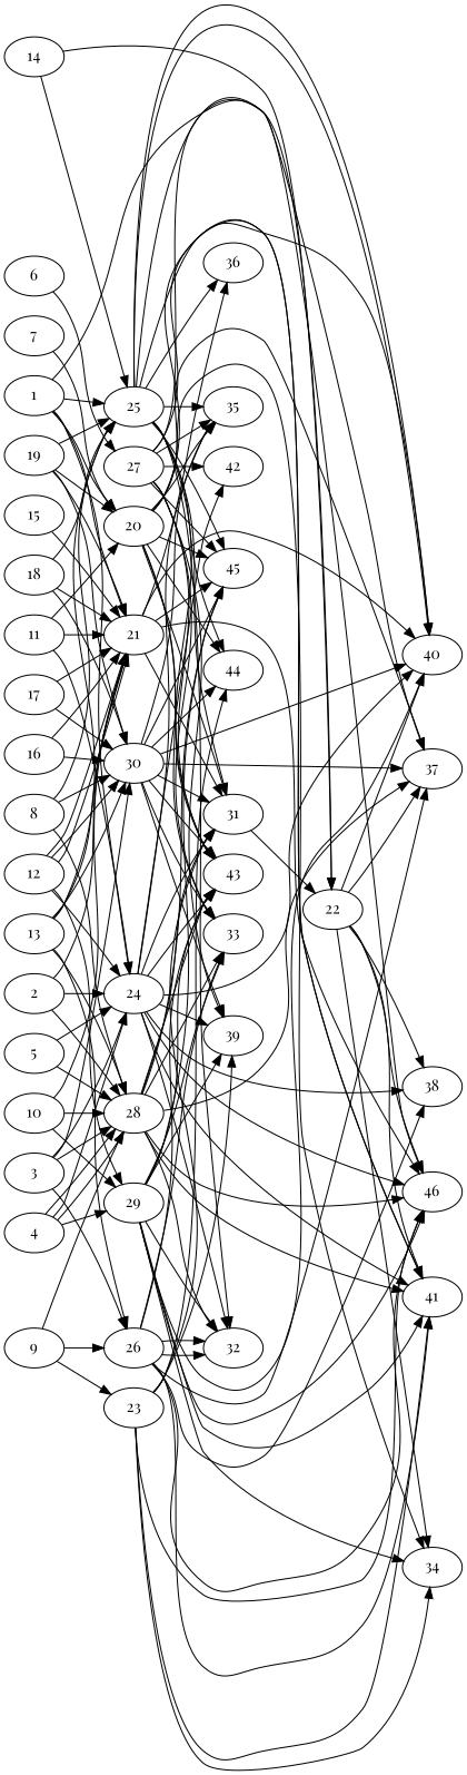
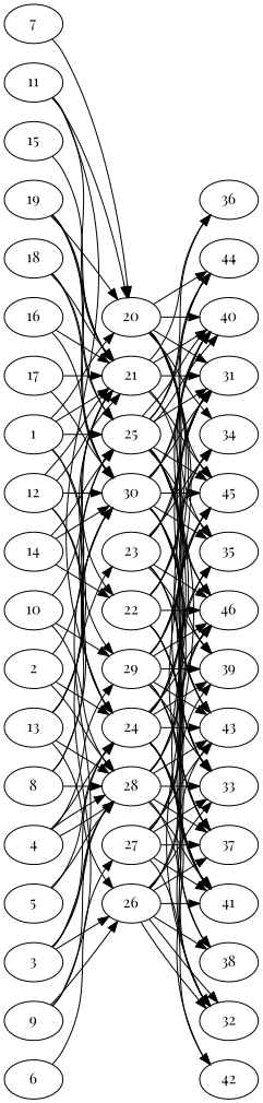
  digraph {
    fontname="Playfair Display"
    rankdir=LR
    node [alpha=0.09 fontname="Playfair Display"]
    edge [fontname="Playfair Display"]
    1 [alpha=0.18 expect_size=9531083817995506548736]
    20 [alpha=0.08 expect_size=74793671549043867648]
    21 [alpha=0.18 expect_size=17230209390870704160768]
    22 [alpha=0.12 expect_size=6204827662478616576]
    24 [alpha=0.01 expect_size=9291060619615352832]
    25 [alpha=0.04 expect_size=587508105382723584000]
    31 [alpha=0.05 expect_size=2957541831655416832]
    33 [alpha=0.07 expect_size=16357802606374874]
    34 [alpha=0.05 expect_size=12056400903236394942464]
    35 [alpha=0.07 expect_size=336722905694231616]
    37 [alpha=0.03 expect_size=4089595138892168691712]
    40 [alpha=0.01 expect_size=173273363736128064]
    43 [alpha=0.02 expect_size=139422193275633664000]
    44 [alpha=0.02 expect_size=2943227855340130304]
    45 [alpha=0.13 expect_size=9669380502856411136]
    36 [alpha=0.06 expect_size=4005352201347998]
    46 [expect_size=156296437395566848]
    38 [alpha=0.04 expect_size=7917294738539484160]
    41 [alpha=0.03 expect_size=1130391874900229881856]
    42 [alpha=0.15 expect_size=4633992379808049152]
    39 [alpha=0.07 expect_size=61865502057700032]
    32 [alpha=0.17 expect_size=4026682404953459200]
    26 [alpha=0.03 expect_size=317637651014352896000]
    2 [alpha=0.08 expect_size=93407716747105600]
    28 [alpha=0.02 expect_size=248745968314628440064]
    3 [alpha=0.01 expect_size=4548501678679599104]
    30 [alpha=0.10 expect_size=47907820816012240]
    4 [alpha=0.11 expect_size=1987158976198748928]
    29 [alpha=0.01 expect_size=769928889313731280896]
    5 [alpha=0.11 expect_size=139094654976000000000]
    6 [alpha=0.12 expect_size=2362913045938557681664]
    27 [expect_size=2937110798075232768]
    7 [expect_size=35251362001245736]
    8 [expect_size=23788440536521088]
    9 [alpha=0.04 expect_size=1080092205138824921088]
    23 [alpha=0.04 expect_size=13180625748431185379328]
    10 [alpha=0.18 expect_size=192977031742245120]
    11 [alpha=0.17 expect_size=7640500397215308800]
    12 [alpha=0.13 expect_size=4507102480410804748288]
    13 [alpha=0.16 expect_size=2247235434147135744]
    14 [alpha=0.08 expect_size=6386235565061615616]
    15 [expect_size=9797685215075367911424]
    16 [alpha=0.13 expect_size=1393828414314940203008]
    17 [alpha=0.03 expect_size=759936118232946049024]
    18 [alpha=0.19 expect_size=152540552058635552]
    19 [alpha=0.11 expect_size=55681791296381248]
    1 -> 20
    1 -> 21
    1 -> 22
    1 -> 24
    1 -> 25
    20 -> 31
    20 -> 33
    20 -> 34
    20 -> 35
    20 -> 37
    20 -> 40
    20 -> 43
    20 -> 44
    20 -> 45
    21 -> 31
    21 -> 40
    21 -> 45
    21 -> 36
    21 -> 46
-   31 -> 22
+   22 -> 31
    22 -> 34
    22 -> 37
    22 -> 40
    22 -> 46
    22 -> 38
    22 -> 41
    24 -> 31
    24 -> 35
    24 -> 40
    24 -> 43
    24 -> 46
    24 -> 38
    24 -> 41
    24 -> 42
    24 -> 39
    24 -> 32
    25 -> 31
    25 -> 35
    25 -> 40
    25 -> 40
    25 -> 43
    25 -> 44
    25 -> 45
    25 -> 36
    25 -> 46
    25 -> 41
    25 -> 32
    26 -> 33
    26 -> 37
    26 -> 43
    26 -> 46
    26 -> 38
    26 -> 41
    26 -> 32
    26 -> 32
    2 -> 21
    2 -> 24
    2 -> 28
    28 -> 31
    28 -> 33
    28 -> 37
    28 -> 43
    28 -> 45
    28 -> 46
    28 -> 41
    28 -> 32
    3 -> 24
    3 -> 26
    3 -> 28
    3 -> 30
    30 -> 31
    30 -> 33
    30 -> 35
    30 -> 37
    30 -> 40
    30 -> 43
    30 -> 44
    30 -> 45
    30 -> 39
    4 -> 24
    4 -> 28
    4 -> 28
    4 -> 29
    29 -> 33
    29 -> 34
    29 -> 40
    29 -> 43
    29 -> 45
    29 -> 46
    29 -> 41
    29 -> 39
    29 -> 32
    5 -> 24
    5 -> 28
    6 -> 27
    27 -> 33
    27 -> 35
    27 -> 37
    27 -> 43
    27 -> 45
    27 -> 41
    27 -> 42
    27 -> 39
    7 -> 20
    8 -> 25
    8 -> 28
    8 -> 30
    9 -> 26
    9 -> 28
    9 -> 23
    23 -> 31
+   23 -> 33
    23 -> 34
    23 -> 44
    23 -> 46
    23 -> 41
    23 -> 39
    10 -> 21
    10 -> 28
    10 -> 29
    11 -> 20
    11 -> 21
    11 -> 24
    12 -> 21
    12 -> 21
    12 -> 24
    12 -> 30
    12 -> 29
    13 -> 21
    13 -> 25
    13 -> 26
    13 -> 28
    13 -> 30
    14 -> 22
    14 -> 25
+   14 -> 30
    15 -> 21
    16 -> 21
    16 -> 30
    17 -> 21
    17 -> 30
    18 -> 21
    18 -> 25
    18 -> 30
    19 -> 20
    19 -> 21
    19 -> 25
    19 -> 30
  }
